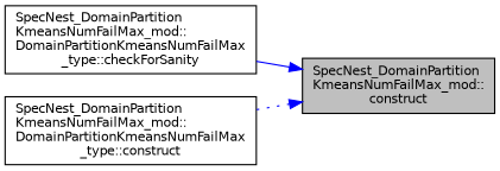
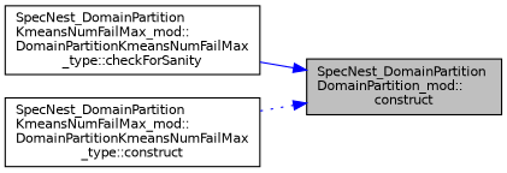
  digraph {
    rankdir=RL
    node [color=black fillcolor=white fontname=Helvetica fontsize=10 shape=record style=filled]
    edge [color=blue dir=back fontname=Helvetica fontsize=10 labelfontname=Helvetica labelfontsize=10]
-   n1 [fillcolor=grey75 fontcolor=black height=0.2 label="SpecNest_DomainPartition\lKmeansNumFailMax_mod::\lconstruct" width=0.4]
+   n1 [fillcolor=grey75 fontcolor=black height=0.2 label="SpecNest_DomainPartition\lDomainPartition_mod::\lconstruct" width=0.4]
    n2 [height=0.2 label="SpecNest_DomainPartition\lKmeansNumFailMax_mod::\lDomainPartitionKmeansNumFailMax\l_type::checkForSanity" width=0.4]
    n3 [height=0.2 label="SpecNest_DomainPartition\lKmeansNumFailMax_mod::\lDomainPartitionKmeansNumFailMax\l_type::construct" width=0.4]
    n1 -> n2 [style=solid]
    n1 -> n3 [style=dotted]
  }
